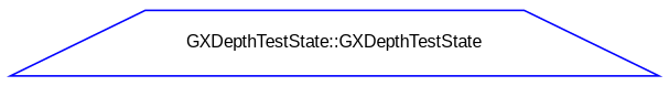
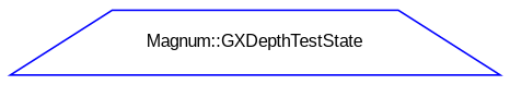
  digraph {
    rankdir=LR
    fontname="Liberation Sans"
-   n1 [color=blue fillcolor=white fontname="Liberation Sans" fontsize=10 height=0.2 label="GXDepthTestState::GXDepthTestState" shape=trapezium style=filled width=0.4]
+   n1 [color=blue fillcolor=white fontname="Liberation Sans" fontsize=10 height=0.2 label="Magnum::GXDepthTestState" shape=trapezium style=filled width=0.4]
  }
